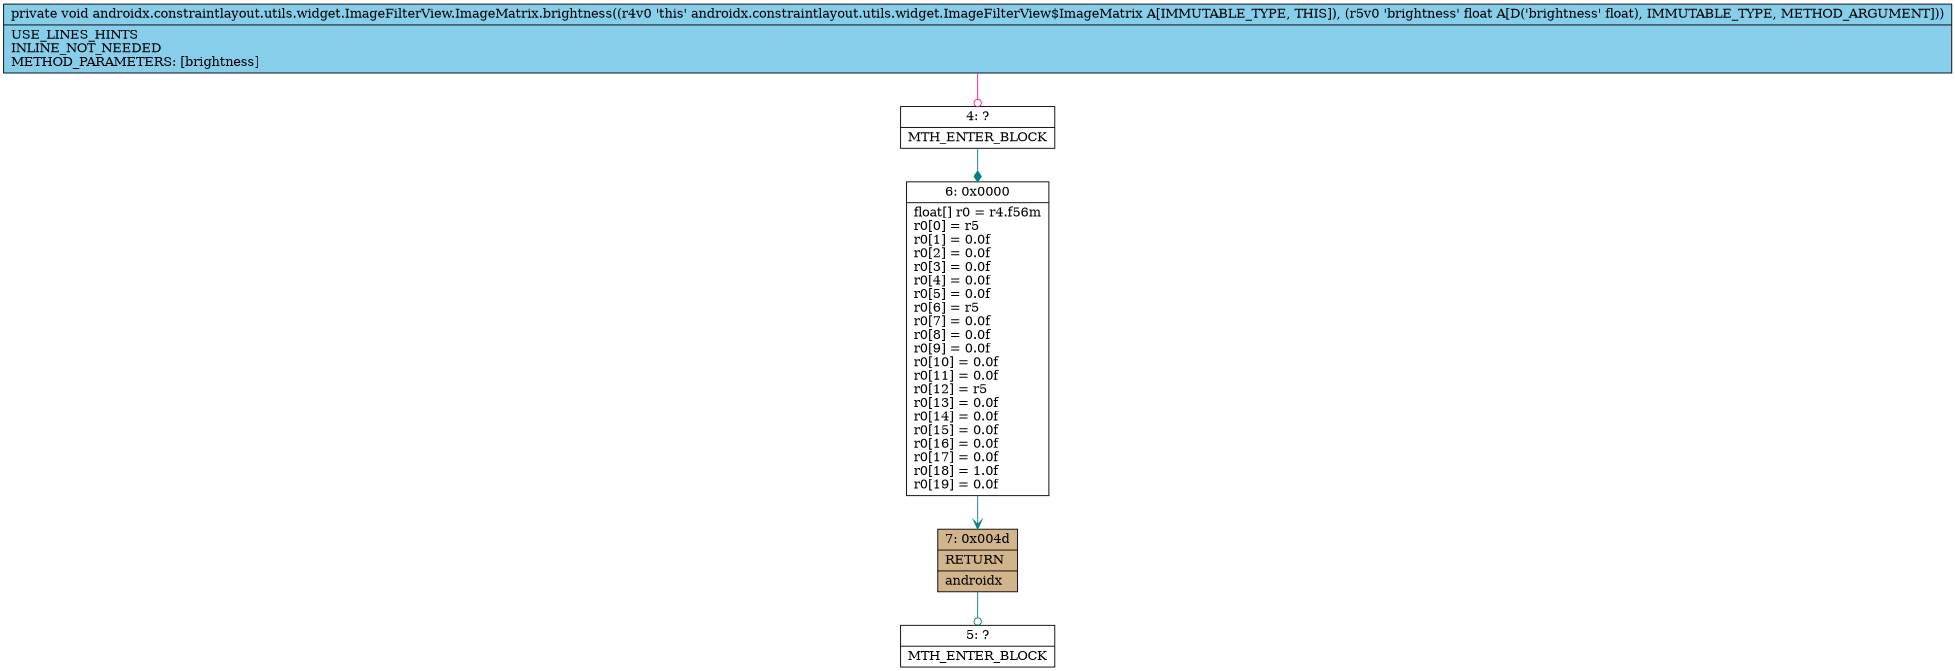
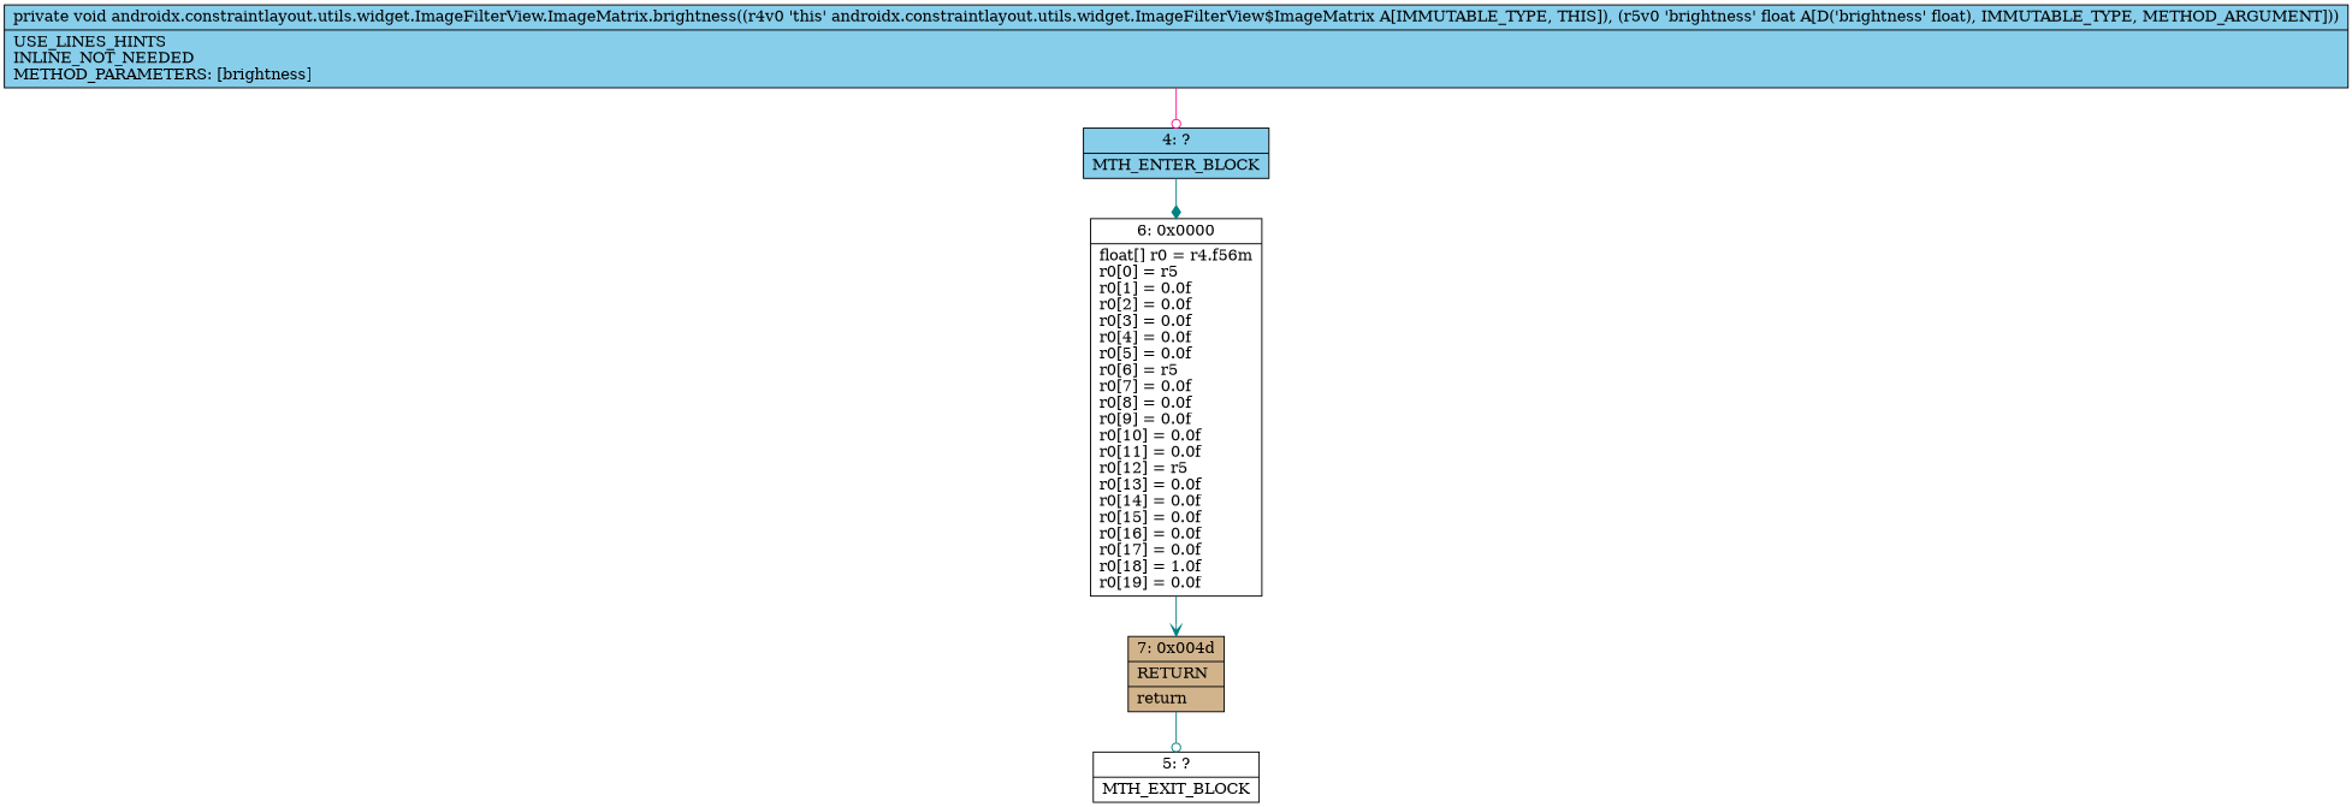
  digraph {
    node [fillcolor=skyblue shape=record style=filled]
    edge [arrowhead=odot color=teal]
-   n1 [fillcolor=white label="{4\:\ ?|MTH_ENTER_BLOCK\l}"]
+   n1 [label="{4\:\ ?|MTH_ENTER_BLOCK\l}"]
    n2 [fillcolor=white label="{6\:\ 0x0000|float[] r0 = r4.f56m\lr0[0] = r5\lr0[1] = 0.0f\lr0[2] = 0.0f\lr0[3] = 0.0f\lr0[4] = 0.0f\lr0[5] = 0.0f\lr0[6] = r5\lr0[7] = 0.0f\lr0[8] = 0.0f\lr0[9] = 0.0f\lr0[10] = 0.0f\lr0[11] = 0.0f\lr0[12] = r5\lr0[13] = 0.0f\lr0[14] = 0.0f\lr0[15] = 0.0f\lr0[16] = 0.0f\lr0[17] = 0.0f\lr0[18] = 1.0f\lr0[19] = 0.0f\l}"]
-   n3 [fillcolor=tan label="{7\:\ 0x004d|RETURN\l|androidx\l}"]
-   n4 [fillcolor=white label="{5\:\ ?|MTH_ENTER_BLOCK\l}"]
+   n3 [fillcolor=tan label="{7\:\ 0x004d|RETURN\l|return\l}"]
+   n4 [fillcolor=white label="{5\:\ ?|MTH_EXIT_BLOCK\l}"]
    n5 [label="{private void androidx.constraintlayout.utils.widget.ImageFilterView.ImageMatrix.brightness((r4v0 'this' androidx.constraintlayout.utils.widget.ImageFilterView$ImageMatrix A[IMMUTABLE_TYPE, THIS]), (r5v0 'brightness' float A[D('brightness' float), IMMUTABLE_TYPE, METHOD_ARGUMENT]))  | USE_LINES_HINTS\lINLINE_NOT_NEEDED\lMETHOD_PARAMETERS: [brightness]\l}"]
    n1 -> n2 [arrowhead=diamond]
    n2 -> n3 [arrowhead=vee]
    n3 -> n4
    n5 -> n1 [color=deeppink]
  }
